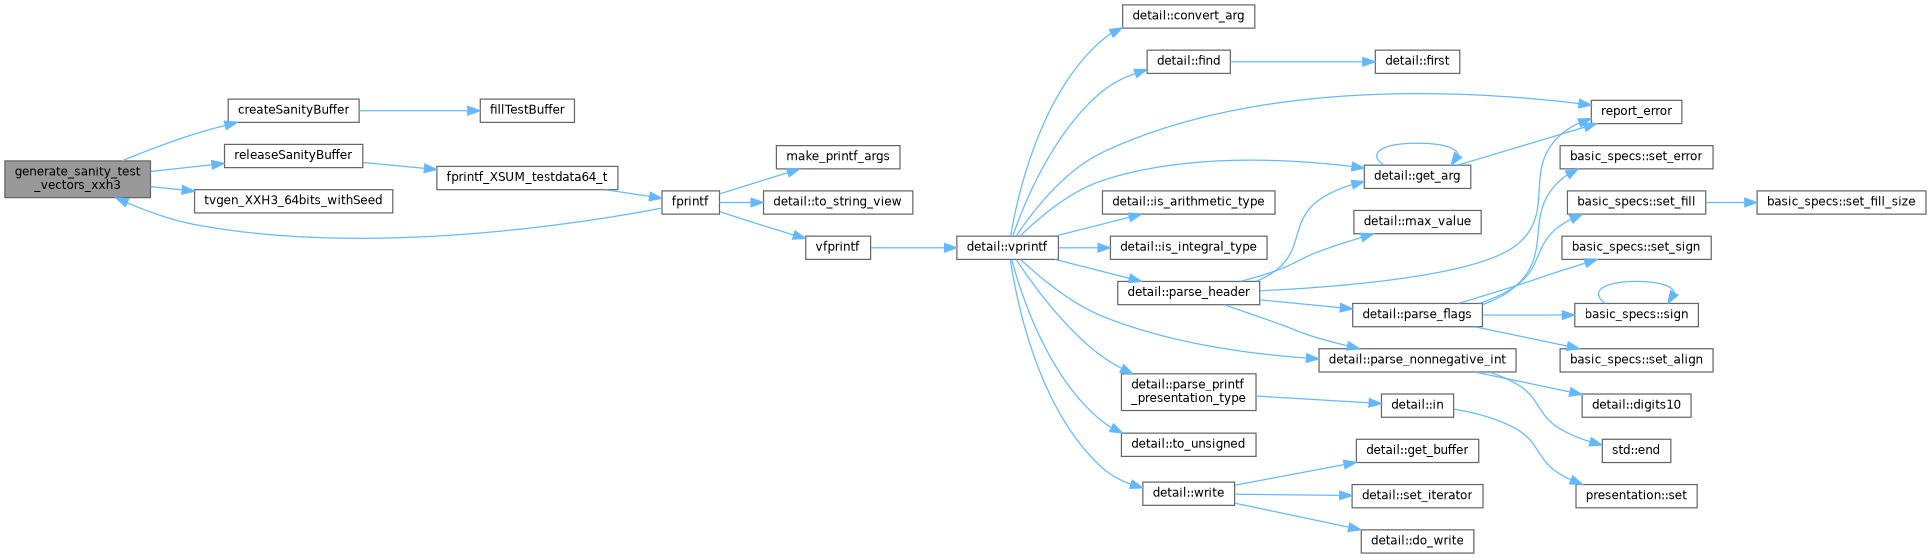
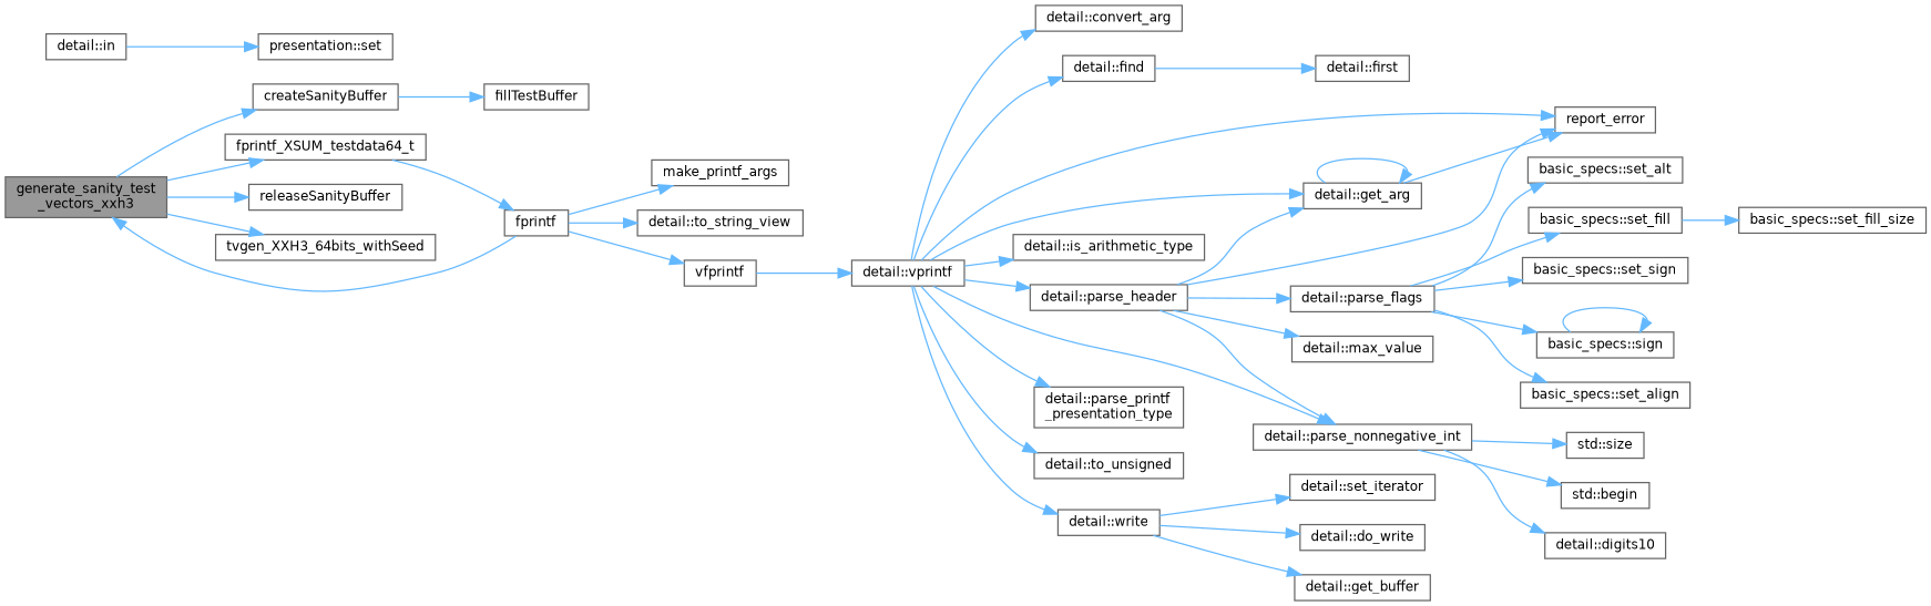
  digraph {
    rankdir=LR
    node [color=grey40 fillcolor=white fontname=Helvetica fontsize=10 shape=box style=filled]
    edge [color=steelblue1 fontname=Helvetica fontsize=10 labelfontname=Helvetica labelfontsize=10 style=solid]
    n1 [color=gray40 fillcolor=grey60 fontcolor=black height=0.2 label="generate_sanity_test\l_vectors_xxh3" width=0.4]
    n2 [height=0.2 label=createSanityBuffer width=0.4]
    n3 [height=0.2 label=fprintf_XSUM_testdata64_t width=0.4]
    n4 [height=0.2 label=releaseSanityBuffer width=0.4]
    n5 [height=0.2 label=tvgen_XXH3_64bits_withSeed width=0.4]
    n6 [height=0.2 label=fillTestBuffer width=0.4]
    n7 [height=0.2 label=fprintf width=0.4]
    n8 [height=0.2 label=make_printf_args width=0.4]
    n9 [height=0.2 label="detail::to_string_view" width=0.4]
    n10 [height=0.2 label=vfprintf width=0.4]
    n11 [height=0.2 label="detail::vprintf" width=0.4]
    n12 [height=0.2 label="detail::convert_arg" width=0.4]
    n13 [height=0.2 label="detail::find" width=0.4]
    n14 [height=0.2 label="detail::get_arg" width=0.4]
    n15 [height=0.2 label=report_error width=0.4]
    n16 [height=0.2 label="detail::is_arithmetic_type" width=0.4]
-   n17 [height=0.2 label="detail::is_integral_type" width=0.4]
    n18 [height=0.2 label="detail::parse_header" width=0.4]
    n19 [height=0.2 label="detail::parse_nonnegative_int" width=0.4]
    n20 [height=0.2 label="detail::parse_printf\l_presentation_type" width=0.4]
    n21 [height=0.2 label="detail::to_unsigned" width=0.4]
    n22 [height=0.2 label="detail::write" width=0.4]
    n23 [height=0.2 label="detail::first" width=0.4]
    n24 [height=0.2 label="detail::max_value" width=0.4]
    n25 [height=0.2 label="detail::parse_flags" width=0.4]
+   n26 [height=0.2 label="std::begin" width=0.4]
    n27 [height=0.2 label="detail::digits10" width=0.4]
-   n28 [height=0.2 label="std::end" width=0.4]
+   n28 [height=0.2 label="std::size" width=0.4]
    n29 [height=0.2 label="detail::in" width=0.4]
    n30 [height=0.2 label="detail::do_write" width=0.4]
    n31 [height=0.2 label="detail::get_buffer" width=0.4]
    n32 [height=0.2 label="detail::set_iterator" width=0.4]
    n33 [height=0.2 label="basic_specs::set_align" width=0.4]
-   n34 [height=0.2 label="basic_specs::set_error" width=0.4]
+   n34 [height=0.2 label="basic_specs::set_alt" width=0.4]
    n35 [height=0.2 label="basic_specs::set_fill" width=0.4]
    n36 [height=0.2 label="basic_specs::set_sign" width=0.4]
    n37 [height=0.2 label="basic_specs::sign" width=0.4]
    n38 [height=0.2 label="basic_specs::set_fill_size" width=0.4]
    n39 [height=0.2 label="presentation::set" width=0.4]
    n1 -> n2
-   n4 -> n3
+   n1 -> n3
    n1 -> n4
    n1 -> n5
    n2 -> n6
    n3 -> n7
    n7 -> n1
    n7 -> n8
    n7 -> n9
    n7 -> n10
    n10 -> n11
    n11 -> n12
    n11 -> n13
    n11 -> n14
    n11 -> n15
    n11 -> n16
-   n11 -> n17
    n11 -> n18
    n11 -> n19
    n11 -> n20
    n11 -> n21
    n11 -> n22
    n13 -> n23
    n14 -> n14
    n14 -> n15
    n18 -> n14
    n18 -> n15
    n18 -> n19
    n18 -> n24
    n18 -> n25
+   n19 -> n26
    n19 -> n27
    n19 -> n28
-   n20 -> n29
    n22 -> n30
    n22 -> n31
    n22 -> n32
    n25 -> n33
    n25 -> n34
    n25 -> n35
    n25 -> n36
    n25 -> n37
    n29 -> n39
    n35 -> n38
    n37 -> n37
  }
